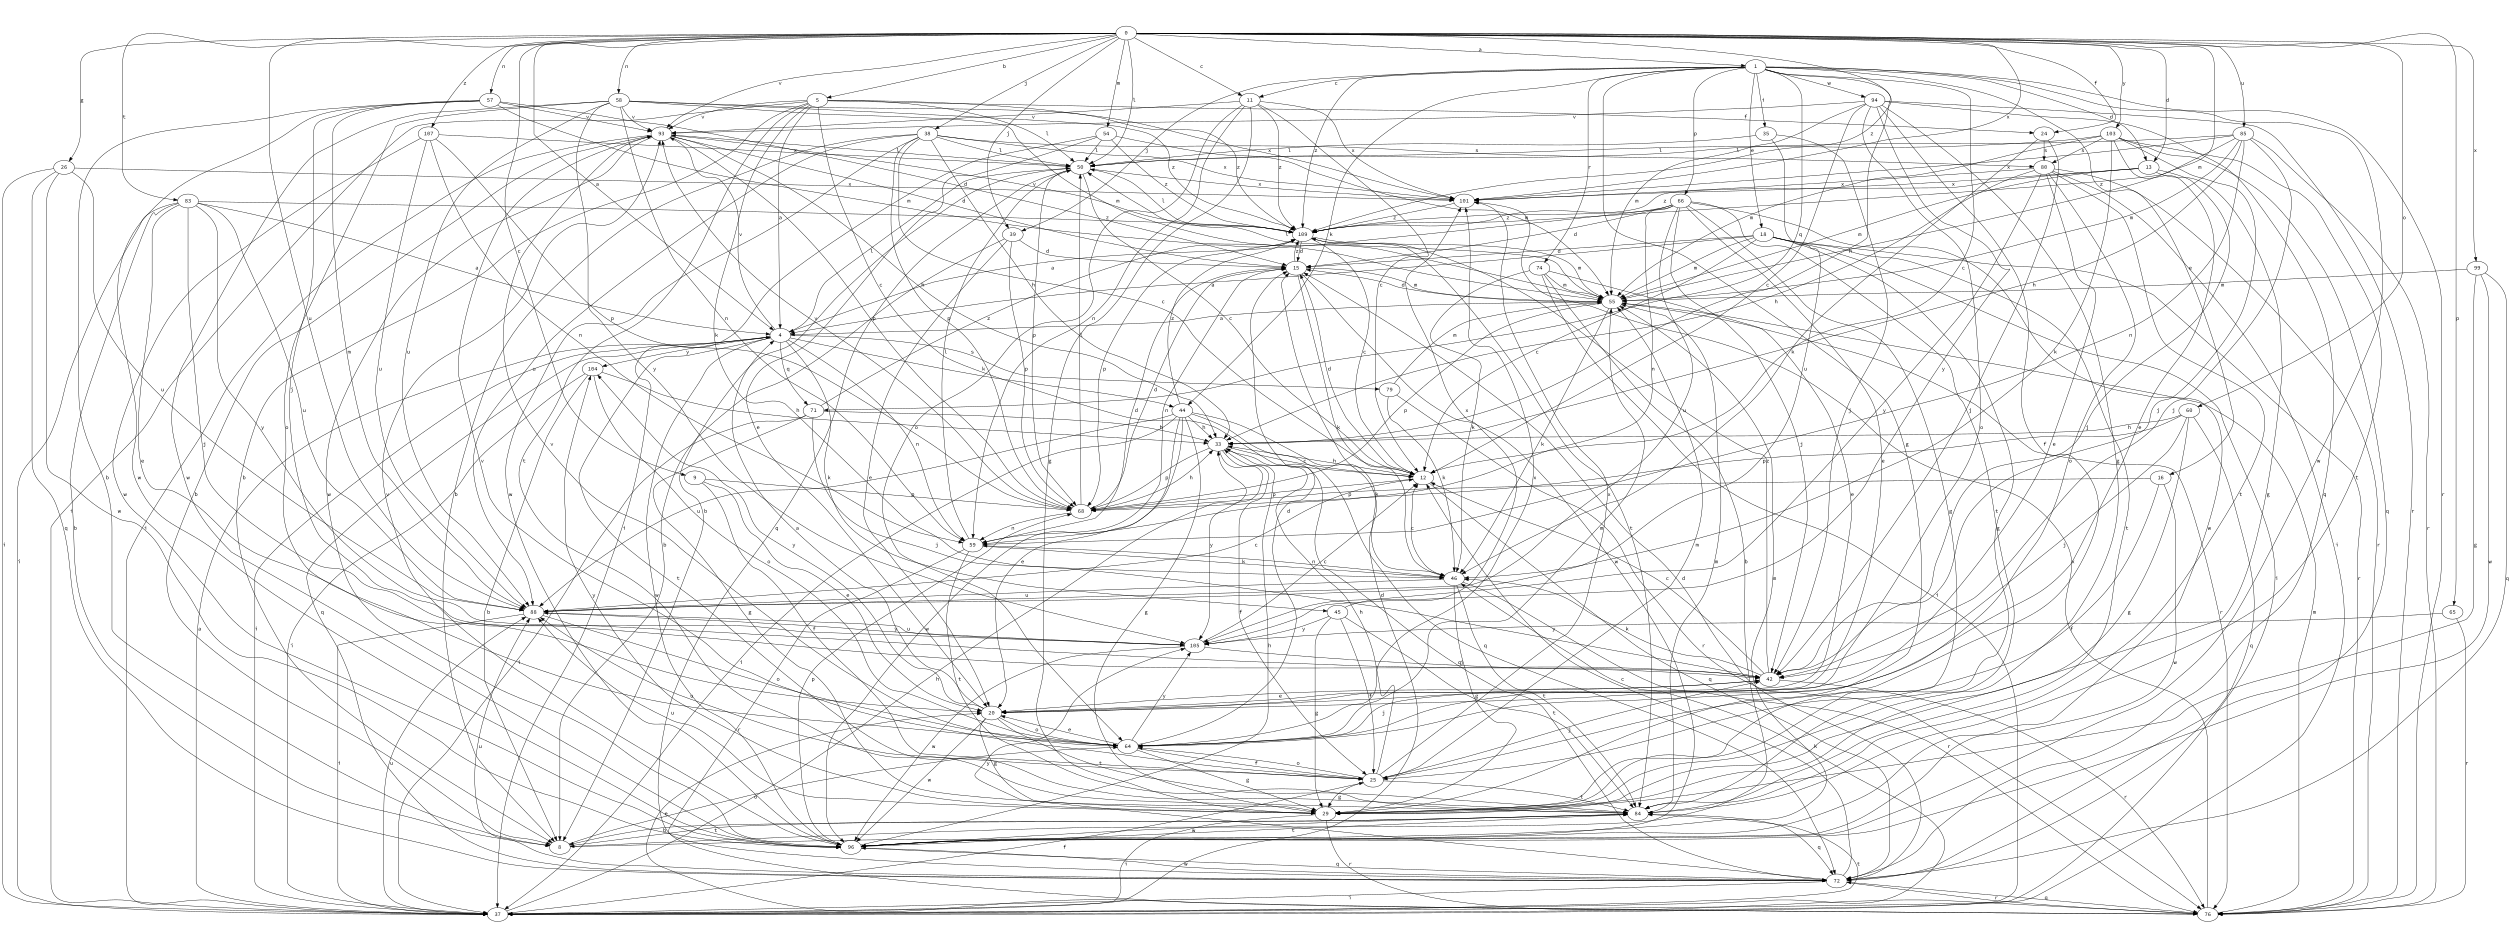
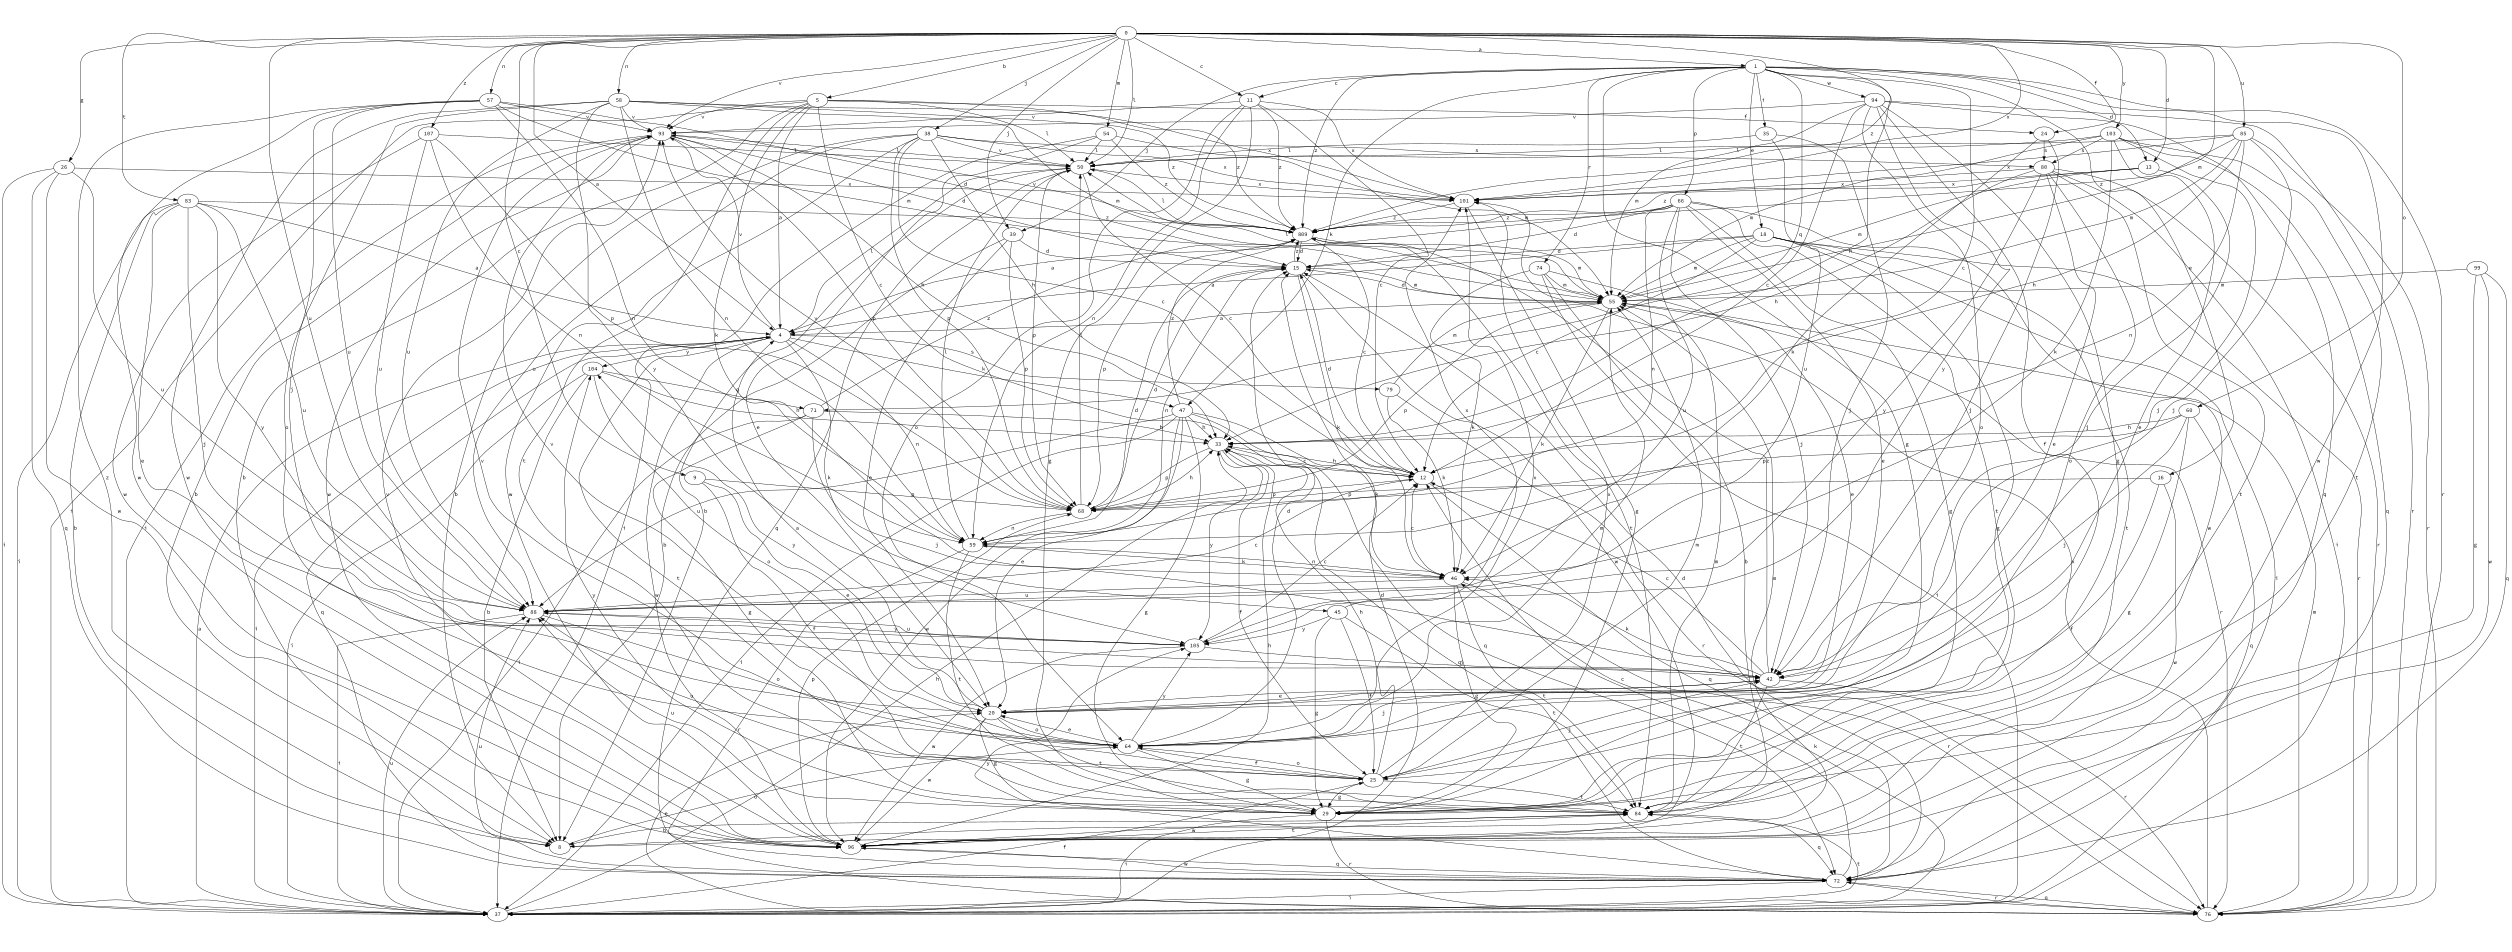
  strict digraph {
    fontname="Source Code Pro"
    node [fontname="Source Code Pro"]
    edge [fontname="Source Code Pro"]
    0
    1
    4
    5
    9
    11
    13
    24
    26
    38
    39
    50
    54
    55
    57
    58
    60
-   65
    83
    85
    88
    93
    99
    101
    103
    107
-   109
+   109 [label=809]
    12
    16
    18
    29
    33
    35
-   44
+   44 [label=47]
    66
    71
    74
    76
    94
    96
    37
    45
    59
    72
    79
    84
    104
    8
    46
    20
    25
    68
    64
    42
    80
    15
    105
    0 -> 1 [label=a]
    0 -> 4 [label=a]
    0 -> 5 [label=b]
    0 -> 9 [label=c]
    0 -> 11 [label=c]
    0 -> 13 [label=d]
    0 -> 24 [label=f]
    0 -> 26 [label=g]
    0 -> 38 [label=j]
    0 -> 39 [label=j]
    0 -> 50 [label=l]
    0 -> 54 [label=m]
    0 -> 55 [label=m]
    0 -> 57 [label=n]
    0 -> 58 [label=n]
    0 -> 60 [label=o]
-   0 -> 65 [label=p]
    0 -> 83 [label=t]
    0 -> 85 [label=u]
    0 -> 88 [label=u]
    0 -> 93 [label=v]
-   0 -> 99 [label=x]
    0 -> 101 [label=x]
    0 -> 103 [label=y]
    0 -> 107 [label=z]
    0 -> 109 [label=z]
    1 -> 11 [label=c]
    1 -> 13 [label=d]
    1 -> 39 [label=j]
    1 -> 109 [label=z]
    1 -> 12 [label=c]
    1 -> 16 [label=e]
    1 -> 18 [label=e]
    1 -> 29 [label=g]
    1 -> 33 [label=h]
    1 -> 35 [label=i]
    1 -> 44 [label=k]
    1 -> 66 [label=p]
    1 -> 71 [label=q]
    1 -> 74 [label=r]
    1 -> 76 [label=r]
    1 -> 94 [label=w]
    1 -> 96 [label=w]
    4 -> 50 [label=l]
    4 -> 93 [label=v]
    4 -> 44 [label=k]
-   4 -> 71 [label=q]
+   104 -> 71 [label=q]
    4 -> 96 [label=w]
    4 -> 37 [label=i]
    4 -> 45 [label=k]
    4 -> 59 [label=n]
    4 -> 72 [label=q]
    4 -> 79 [label=s]
    4 -> 84 [label=t]
    4 -> 104 [label=y]
    5 -> 4 [label=a]
    5 -> 24 [label=f]
    5 -> 50 [label=l]
    5 -> 93 [label=v]
    5 -> 109 [label=z]
    5 -> 12 [label=c]
    5 -> 37 [label=i]
    5 -> 84 [label=t]
    5 -> 8 [label=b]
    5 -> 46 [label=k]
    9 -> 20 [label=e]
    9 -> 25 [label=f]
    9 -> 68 [label=p]
    11 -> 93 [label=v]
    11 -> 101 [label=x]
    11 -> 109 [label=z]
    11 -> 12 [label=c]
    11 -> 29 [label=g]
    11 -> 59 [label=n]
    11 -> 64 [label=o]
    13 -> 55 [label=m]
    13 -> 101 [label=x]
    13 -> 109 [label=z]
-   13 -> 29 [label=g]
+   101 -> 29 [label=g]
    13 -> 42 [label=j]
    24 -> 46 [label=k]
    24 -> 42 [label=j]
    24 -> 80 [label=s]
    26 -> 88 [label=u]
    26 -> 101 [label=x]
    26 -> 96 [label=w]
    26 -> 37 [label=i]
    26 -> 72 [label=q]
-   38 -> 50 [label=l]
+   38 -> 50 [label=v]
    38 -> 88 [label=u]
    38 -> 101 [label=x]
    38 -> 12 [label=c]
    38 -> 33 [label=h]
    38 -> 96 [label=w]
    38 -> 8 [label=b]
    38 -> 68 [label=p]
    38 -> 80 [label=s]
    39 -> 8 [label=b]
    39 -> 20 [label=e]
    39 -> 68 [label=p]
    39 -> 15 [label=d]
    50 -> 101 [label=x]
    50 -> 12 [label=c]
    50 -> 72 [label=q]
    50 -> 8 [label=b]
    50 -> 68 [label=p]
    54 -> 50 [label=l]
    54 -> 55 [label=m]
    54 -> 109 [label=z]
    54 -> 37 [label=i]
    54 -> 20 [label=e]
    55 -> 4 [label=a]
    55 -> 50 [label=l]
    55 -> 76 [label=r]
    55 -> 46 [label=k]
    55 -> 68 [label=p]
    55 -> 15 [label=d]
    57 -> 55 [label=m]
-   57 -> 88 [label=m]
+   57 -> 88 [label=u]
    57 -> 93 [label=v]
    57 -> 96 [label=w]
-   57 -> 8 [label=b]
+   57 -> 59 [label=n]
+   57 -> 8 [label=z]
    57 -> 42 [label=j]
    57 -> 15 [label=d]
    58 -> 55 [label=m]
    58 -> 88 [label=u]
    58 -> 93 [label=v]
    58 -> 101 [label=x]
    58 -> 109 [label=z]
    58 -> 96 [label=w]
    58 -> 59 [label=n]
    58 -> 64 [label=o]
    58 -> 105 [label=y]
    60 -> 29 [label=g]
    60 -> 33 [label=h]
    60 -> 72 [label=q]
    60 -> 68 [label=p]
    60 -> 42 [label=j]
-   65 -> 76 [label=r]
-   65 -> 105 [label=y]
    83 -> 4 [label=a]
    83 -> 88 [label=u]
    83 -> 109 [label=z]
    83 -> 37 [label=i]
    83 -> 8 [label=b]
    83 -> 20 [label=e]
    83 -> 42 [label=j]
    83 -> 105 [label=y]
    85 -> 50 [label=l]
    85 -> 55 [label=m]
    85 -> 101 [label=x]
    85 -> 109 [label=z]
    85 -> 33 [label=h]
    85 -> 76 [label=r]
    85 -> 59 [label=n]
    85 -> 42 [label=j]
    88 -> 12 [label=c]
    88 -> 37 [label=i]
    88 -> 64 [label=o]
    88 -> 105 [label=y]
    93 -> 50 [label=l]
    93 -> 33 [label=h]
    93 -> 96 [label=w]
    93 -> 37 [label=i]
    93 -> 8 [label=b]
    93 -> 68 [label=p]
    93 -> 15 [label=d]
    99 -> 55 [label=m]
    99 -> 29 [label=g]
    99 -> 96 [label=w]
    99 -> 72 [label=q]
    101 -> 109 [label=z]
    103 -> 50 [label=l]
    103 -> 55 [label=m]
    103 -> 72 [label=q]
    103 -> 84 [label=t]
    103 -> 46 [label=k]
    103 -> 20 [label=e]
    103 -> 42 [label=j]
    103 -> 80 [label=s]
-   107 -> 50 [label=x]
+   107 -> 50 [label=l]
    107 -> 88 [label=u]
    107 -> 96 [label=w]
    107 -> 59 [label=n]
    107 -> 68 [label=p]
    109 -> 50 [label=l]
    109 -> 55 [label=m]
    109 -> 93 [label=v]
    109 -> 12 [label=c]
    109 -> 84 [label=t]
    109 -> 68 [label=p]
    109 -> 15 [label=d]
    12 -> 33 [label=h]
    12 -> 72 [label=q]
    12 -> 68 [label=p]
    12 -> 15 [label=d]
    16 -> 96 [label=w]
    16 -> 25 [label=f]
    16 -> 68 [label=p]
    18 -> 4 [label=a]
    18 -> 55 [label=m]
    18 -> 12 [label=c]
    18 -> 29 [label=g]
    18 -> 76 [label=r]
    18 -> 37 [label=i]
    18 -> 84 [label=t]
    18 -> 15 [label=d]
    29 -> 88 [label=u]
    29 -> 76 [label=r]
    29 -> 37 [label=i]
    29 -> 104 [label=y]
    33 -> 12 [label=c]
    33 -> 72 [label=q]
    33 -> 25 [label=f]
    33 -> 68 [label=p]
    33 -> 105 [label=y]
    35 -> 50 [label=l]
    35 -> 88 [label=u]
    35 -> 42 [label=j]
    44 -> 88 [label=u]
    44 -> 109 [label=z]
    44 -> 29 [label=g]
    44 -> 33 [label=h]
    44 -> 96 [label=w]
    44 -> 37 [label=i]
    44 -> 72 [label=q]
    44 -> 46 [label=k]
    44 -> 20 [label=e]
    66 -> 4 [label=a]
    66 -> 88 [label=u]
    66 -> 109 [label=z]
    66 -> 29 [label=g]
    66 -> 96 [label=w]
    66 -> 59 [label=n]
    66 -> 84 [label=t]
    66 -> 20 [label=e]
    66 -> 42 [label=j]
    66 -> 15 [label=d]
    71 -> 109 [label=z]
    71 -> 29 [label=g]
    71 -> 33 [label=h]
    71 -> 37 [label=i]
    71 -> 42 [label=j]
    74 -> 55 [label=m]
    74 -> 37 [label=i]
    74 -> 8 [label=b]
    74 -> 46 [label=k]
    74 -> 20 [label=e]
    76 -> 55 [label=m]
    76 -> 101 [label=x]
    76 -> 72 [label=q]
    76 -> 20 [label=e]
    94 -> 55 [label=m]
    94 -> 93 [label=v]
    94 -> 12 [label=c]
    94 -> 29 [label=g]
    94 -> 76 [label=r]
    94 -> 72 [label=q]
    94 -> 25 [label=f]
    94 -> 64 [label=o]
    94 -> 105 [label=y]
    96 -> 93 [label=v]
    96 -> 33 [label=h]
    96 -> 72 [label=q]
    96 -> 84 [label=t]
    96 -> 68 [label=p]
    37 -> 4 [label=a]
    37 -> 88 [label=u]
    37 -> 33 [label=h]
    37 -> 84 [label=t]
    37 -> 46 [label=k]
    37 -> 25 [label=f]
    37 -> 15 [label=d]
    45 -> 101 [label=x]
    45 -> 29 [label=g]
    45 -> 84 [label=t]
    45 -> 25 [label=f]
    45 -> 105 [label=y]
    59 -> 50 [label=l]
    59 -> 76 [label=r]
    59 -> 84 [label=t]
    59 -> 46 [label=k]
    59 -> 15 [label=d]
    72 -> 88 [label=u]
    72 -> 12 [label=c]
    72 -> 76 [label=r]
    72 -> 96 [label=w]
    72 -> 37 [label=i]
    72 -> 15 [label=d]
    72 -> 105 [label=y]
    79 -> 55 [label=m]
    79 -> 76 [label=r]
    79 -> 46 [label=k]
    84 -> 55 [label=m]
    84 -> 96 [label=w]
    84 -> 72 [label=q]
    84 -> 8 [label=b]
    104 -> 33 [label=h]
    104 -> 37 [label=i]
    104 -> 8 [label=b]
    104 -> 64 [label=o]
    8 -> 55 [label=m]
-   8 -> 84 [label=t]
+   42 -> 84 [label=t]
    8 -> 64 [label=o]
    46 -> 88 [label=u]
    46 -> 12 [label=c]
    46 -> 29 [label=g]
    46 -> 76 [label=r]
    46 -> 59 [label=n]
    46 -> 84 [label=t]
    20 -> 4 [label=a]
    20 -> 29 [label=g]
    20 -> 96 [label=w]
    20 -> 84 [label=t]
    20 -> 104 [label=y]
    20 -> 64 [label=o]
    25 -> 55 [label=m]
    25 -> 88 [label=u]
    25 -> 93 [label=v]
    25 -> 101 [label=x]
    25 -> 29 [label=g]
    25 -> 33 [label=h]
    25 -> 84 [label=t]
    25 -> 64 [label=o]
    25 -> 42 [label=j]
    68 -> 50 [label=l]
    68 -> 93 [label=v]
    68 -> 33 [label=h]
    68 -> 59 [label=n]
    68 -> 15 [label=d]
    64 -> 55 [label=m]
    64 -> 93 [label=v]
    64 -> 101 [label=x]
    64 -> 29 [label=g]
    64 -> 20 [label=e]
    64 -> 25 [label=f]
    64 -> 42 [label=j]
    64 -> 15 [label=d]
    64 -> 105 [label=y]
    42 -> 109 [label=z]
    42 -> 12 [label=c]
    42 -> 76 [label=r]
    42 -> 46 [label=k]
    42 -> 20 [label=e]
    80 -> 101 [label=x]
    80 -> 33 [label=h]
    80 -> 76 [label=r]
    80 -> 37 [label=i]
    80 -> 84 [label=t]
    80 -> 20 [label=e]
    80 -> 64 [label=o]
    80 -> 105 [label=y]
    15 -> 55 [label=m]
    15 -> 109 [label=z]
    15 -> 96 [label=w]
    15 -> 59 [label=n]
    15 -> 46 [label=k]
    105 -> 88 [label=u]
    105 -> 12 [label=c]
    105 -> 96 [label=w]
    105 -> 42 [label=j]
  }
